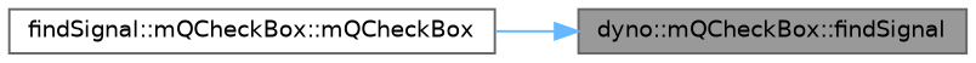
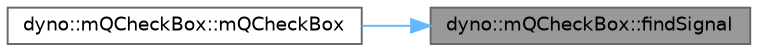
  digraph {
    rankdir=RL
    fontname="DejaVu Sans"
    node [fontname="DejaVu Sans" fontsize=10 shape=box style=filled]
    n1 [color=gray40 fillcolor=grey60 fontcolor=black height=0.2 label="dyno::mQCheckBox::findSignal" width=0.4]
-   n2 [color=grey40 fillcolor=white height=0.2 label="findSignal::mQCheckBox::mQCheckBox" width=0.4]
+   n2 [color=grey40 fillcolor=white height=0.2 label="dyno::mQCheckBox::mQCheckBox" width=0.4]
    n1 -> n2 [color=steelblue1 dir=back fontname="DejaVu Sans" fontsize=10 labelfontname=Helvetica labelfontsize=10 style=solid]
  }
